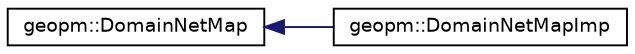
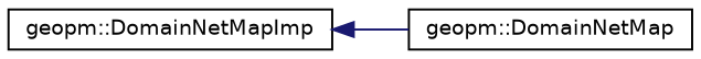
  digraph {
    rankdir=LR
    node [color=black fillcolor=white fontname=Helvetica fontsize=10 shape=record style=filled]
    n1 [height=0.2 label="geopm::DomainNetMap" width=0.4]
    n2 [height=0.2 label="geopm::DomainNetMapImp" width=0.4]
-   n1 -> n2 [color=midnightblue dir=back fontname=Helvetica fontsize=10 labelfontname=Helvetica labelfontsize=10 style=solid]
+   n2 -> n1 [color=midnightblue dir=back fontname=Helvetica fontsize=10 labelfontname=Helvetica labelfontsize=10 style=solid]
  }
